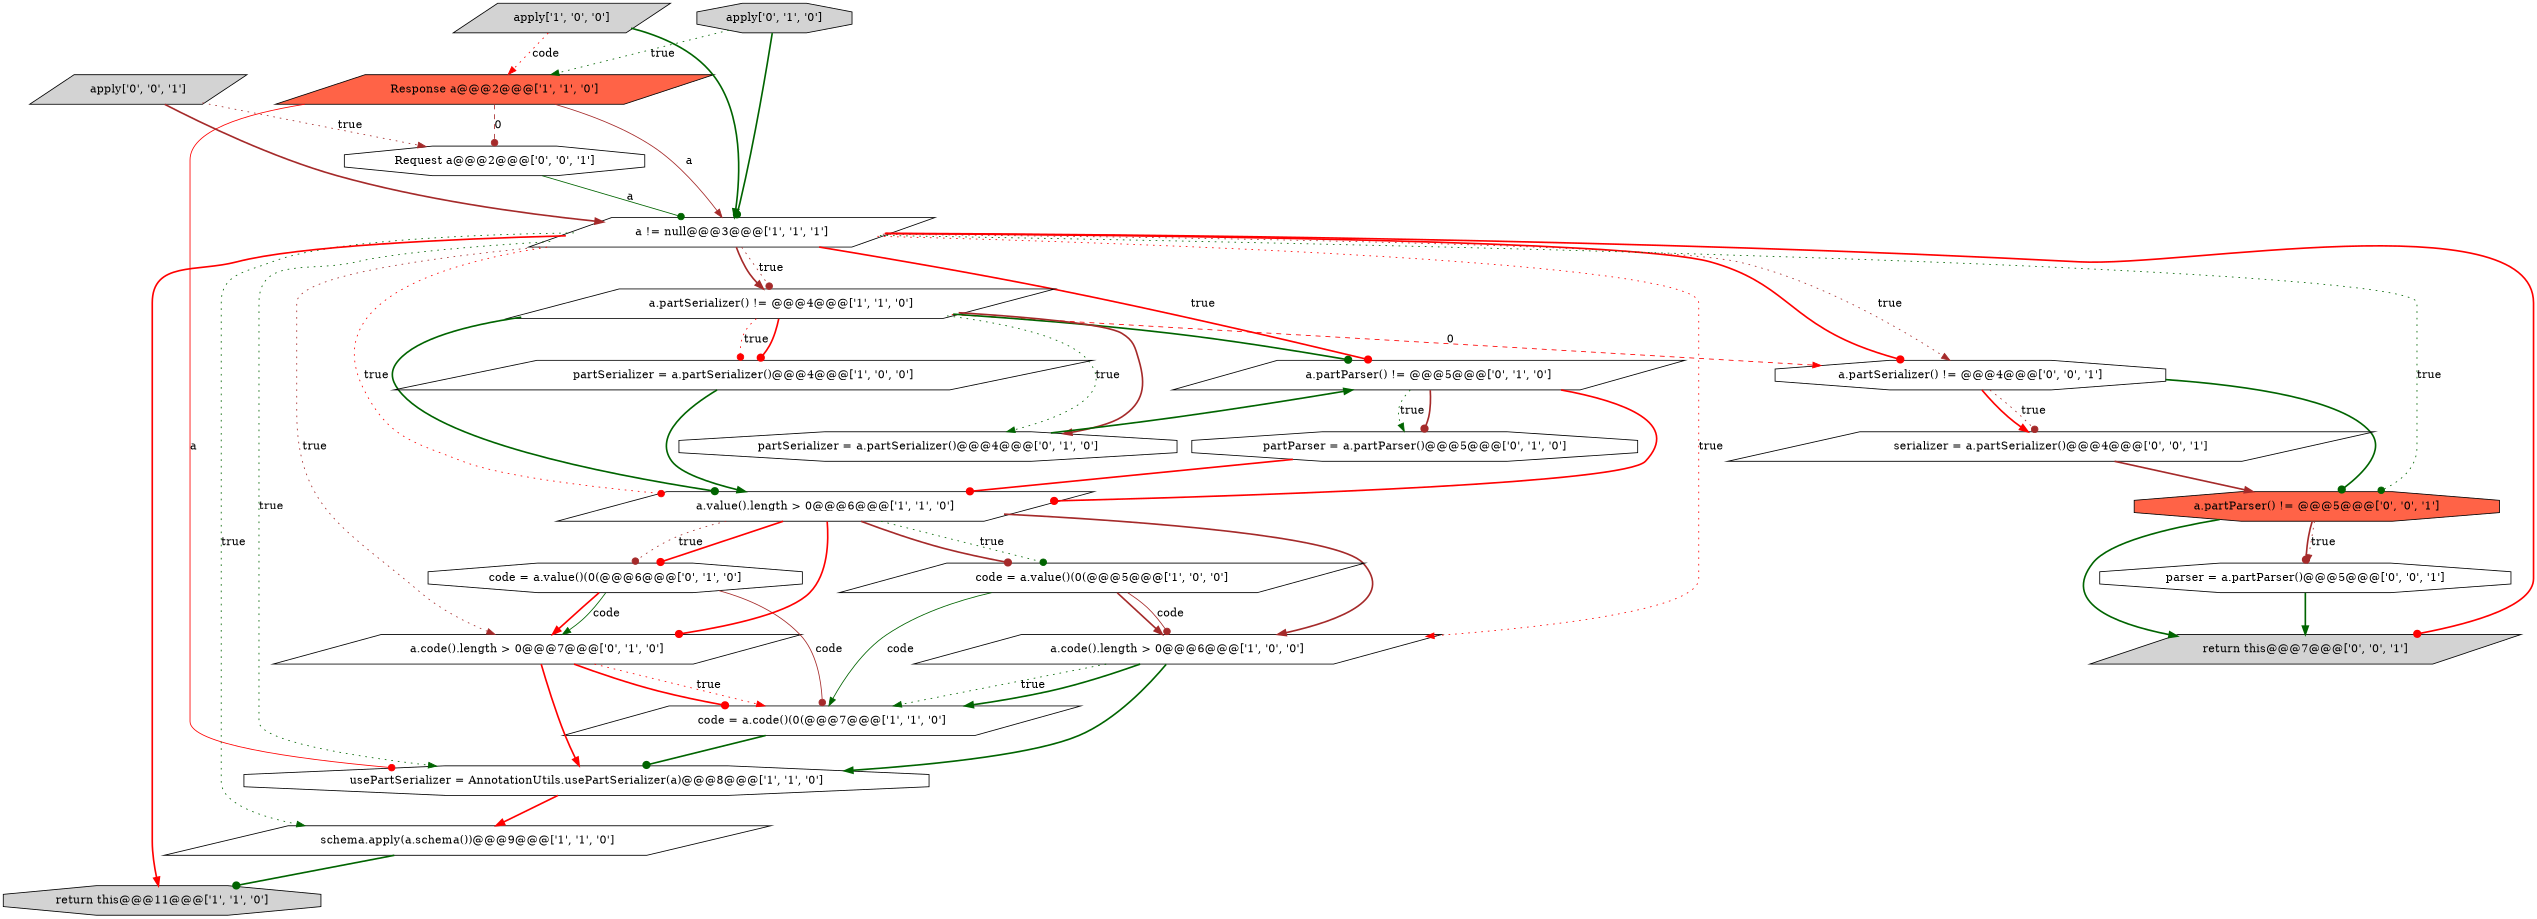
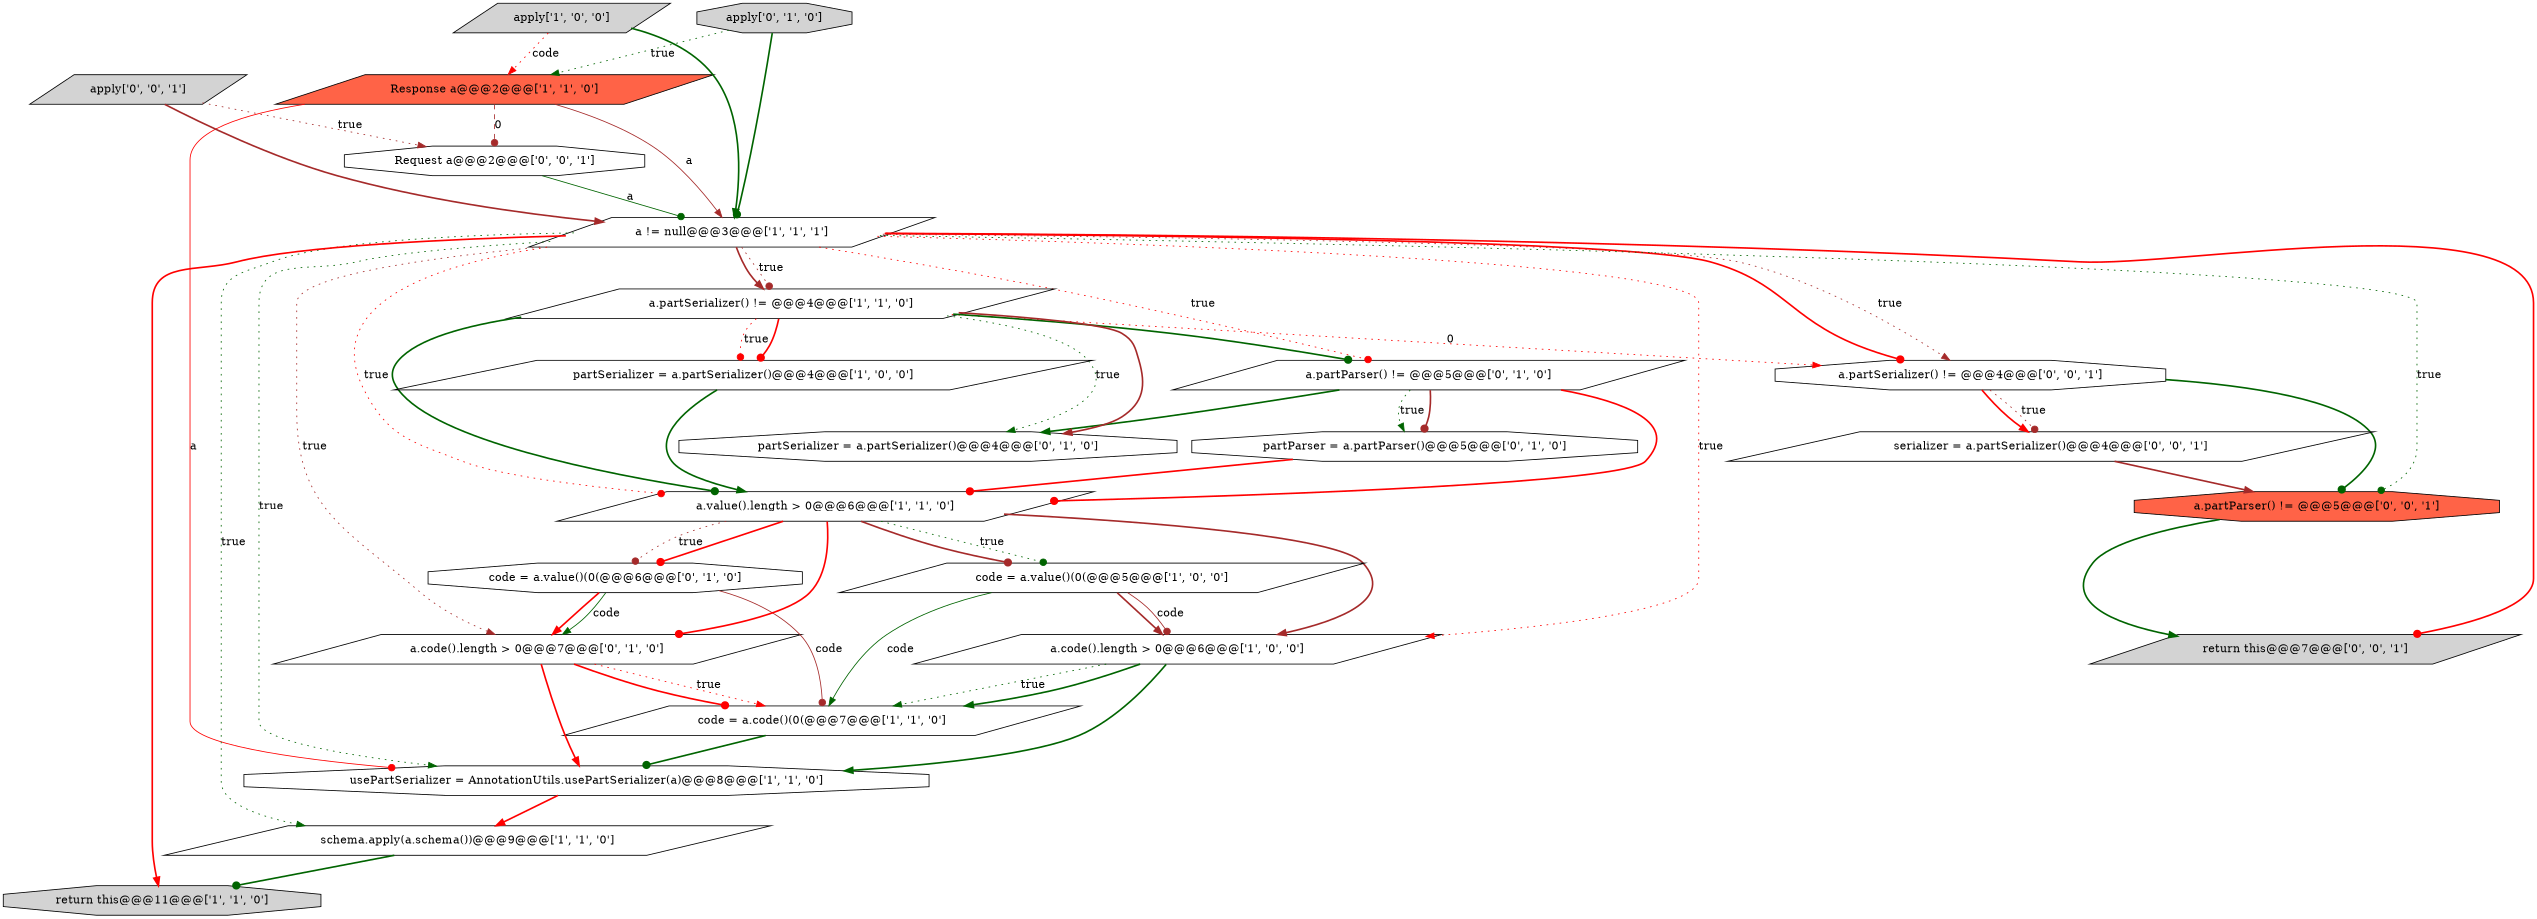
  digraph {
    node [fillcolor=white shape=parallelogram style=filled]
    edge [arrowhead=normal color=darkgreen style=bold]
    n1 [label="code = a.value()(0(@@@6@@@['0', '1', '0']" shape=octagon]
    n2 [label="a.code().length > 0@@@7@@@['0', '1', '0']"]
    n3 [label="code = a.code()(0(@@@7@@@['1', '1', '0']"]
    n4 [label="usePartSerializer = AnnotationUtils.usePartSerializer(a)@@@8@@@['1', '1', '0']" shape=octagon]
    n5 [fillcolor=tomato label="Response a@@@2@@@['1', '1', '0']"]
    n6 [label="a != null@@@3@@@['1', '1', '1']"]
    n7 [label="Request a@@@2@@@['0', '0', '1']" shape=octagon]
    n8 [label="schema.apply(a.schema())@@@9@@@['1', '1', '0']"]
    n9 [fillcolor=lightgray label="return this@@@7@@@['0', '0', '1']"]
    n10 [label="a.partSerializer() != @@@4@@@['0', '0', '1']" shape=octagon]
    n11 [fillcolor=tomato label="a.partParser() != @@@5@@@['0', '0', '1']" shape=octagon]
    n12 [label="a.code().length > 0@@@6@@@['1', '0', '0']"]
    n13 [label="a.value().length > 0@@@6@@@['1', '1', '0']"]
    n14 [fillcolor=lightgray label="return this@@@11@@@['1', '1', '0']" shape=octagon]
    n15 [label="a.partParser() != @@@5@@@['0', '1', '0']"]
    n16 [label="a.partSerializer() != @@@4@@@['1', '1', '0']"]
    n17 [fillcolor=lightgray label="apply['0', '1', '0']" shape=octagon]
-   n18 [label="parser = a.partParser()@@@5@@@['0', '0', '1']" shape=octagon]
    n19 [label="serializer = a.partSerializer()@@@4@@@['0', '0', '1']"]
    n20 [label="code = a.value()(0(@@@5@@@['1', '0', '0']"]
    n21 [label="partParser = a.partParser()@@@5@@@['0', '1', '0']" shape=octagon]
    n22 [fillcolor=lightgray label="apply['0', '0', '1']"]
    n23 [label="partSerializer = a.partSerializer()@@@4@@@['0', '1', '0']" shape=octagon]
    n24 [label="partSerializer = a.partSerializer()@@@4@@@['1', '0', '0']"]
    n25 [fillcolor=lightgray label="apply['1', '0', '0']"]
    n1 -> n2 [label=code style=solid]
    n1 -> n2 [color=red]
    n1 -> n3 [arrowhead=dot color=brown label=code style=solid]
    n2 -> n3 [color=red label=true style=dotted]
    n2 -> n3 [arrowhead=dot color=red]
    n2 -> n4 [color=red]
    n3 -> n4 [arrowhead=dot]
    n4 -> n8 [color=red]
    n5 -> n4 [arrowhead=dot color=red label=a style=solid]
    n5 -> n6 [color=brown label=a style=solid]
    n5 -> n7 [arrowhead=dot color=brown label=0 style=dashed]
    n6 -> n2 [color=brown label=true style=dotted]
    n6 -> n4 [label=true style=dotted]
    n6 -> n8 [label=true style=dotted]
    n6 -> n9 [arrowhead=dot color=red]
    n6 -> n10 [arrowhead=dot color=red]
    n6 -> n10 [color=brown label=true style=dotted]
    n6 -> n11 [arrowhead=dot label=true style=dotted]
    n6 -> n12 [color=red label=true style=dotted]
    n6 -> n13 [arrowhead=dot color=red label=true style=dotted]
    n6 -> n14 [color=red]
-   n6 -> n15 [arrowhead=dot color=red label=true]
+   n6 -> n15 [arrowhead=dot color=red label=true style=dotted]
    n6 -> n16 [arrowhead=dot color=brown label=true style=dotted]
    n6 -> n16 [color=brown]
    n7 -> n6 [arrowhead=dot label=a style=solid]
    n8 -> n14 [arrowhead=dot]
    n10 -> n11 [arrowhead=dot]
    n10 -> n19 [arrowhead=dot color=brown label=true style=dotted]
    n10 -> n19 [color=red]
    n11 -> n9
-   n11 -> n18 [color=brown label=true style=dotted]
-   n11 -> n18 [arrowhead=dot color=brown]
    n12 -> n3 [label=true style=dotted]
    n12 -> n3
    n12 -> n4
    n13 -> n1 [arrowhead=dot color=red]
    n13 -> n1 [arrowhead=dot color=brown label=true style=dotted]
    n13 -> n2 [arrowhead=dot color=red]
    n13 -> n12 [color=brown]
    n13 -> n20 [arrowhead=dot label=true style=dotted]
    n13 -> n20 [arrowhead=dot color=brown]
    n15 -> n13 [arrowhead=dot color=red]
    n15 -> n21 [arrowhead=dot color=brown]
    n15 -> n21 [label=true style=dotted]
-   n16 -> n10 [color=red label=0 style=dashed]
+   n16 -> n10 [color=red label=0 style=dotted]
    n16 -> n13 [arrowhead=dot]
    n16 -> n15 [arrowhead=dot]
    n16 -> n23 [color=brown]
    n16 -> n23 [label=true style=dotted]
    n16 -> n24 [arrowhead=dot color=red label=true style=dotted]
    n16 -> n24 [arrowhead=dot color=red]
    n17 -> n5 [label=true style=dotted]
    n17 -> n6 [arrowhead=dot]
-   n18 -> n9
    n19 -> n11 [color=brown]
    n20 -> n3 [label=code style=solid]
    n20 -> n12 [color=brown]
    n20 -> n12 [arrowhead=dot color=brown label=code style=solid]
    n21 -> n13 [arrowhead=dot color=red]
    n22 -> n6 [color=brown]
    n22 -> n7 [color=brown label=true style=dotted]
-   n23 -> n15
+   n15 -> n23
    n24 -> n13
    n25 -> n5 [color=red label=code style=dotted]
    n25 -> n6
  }
